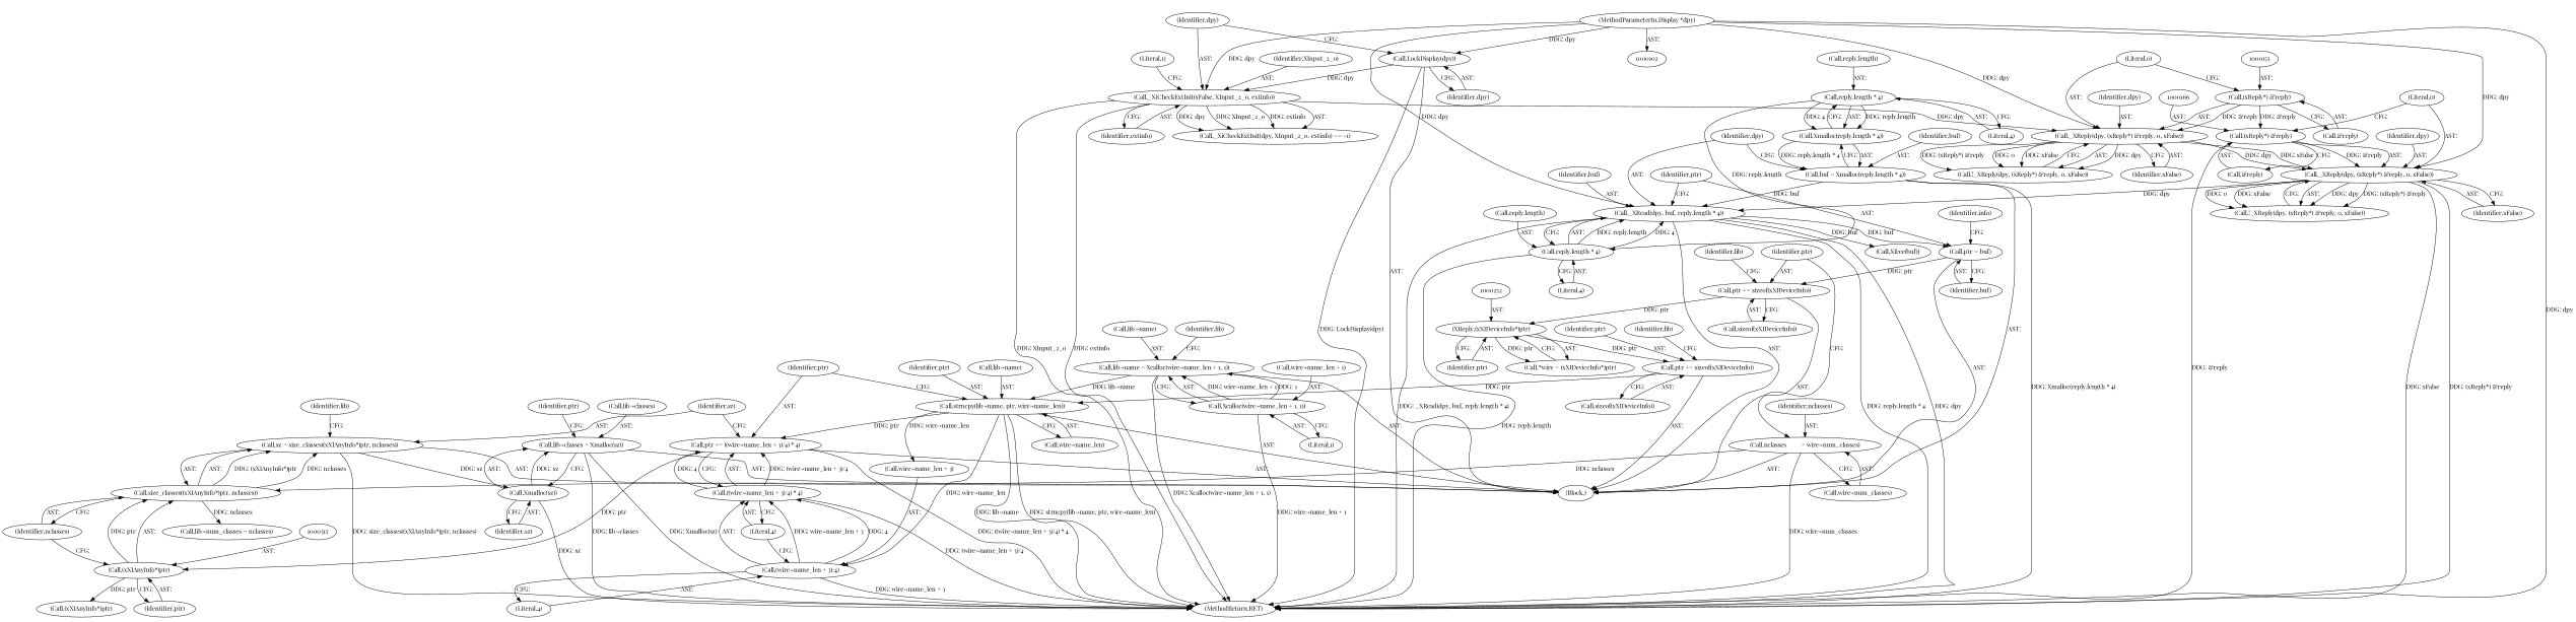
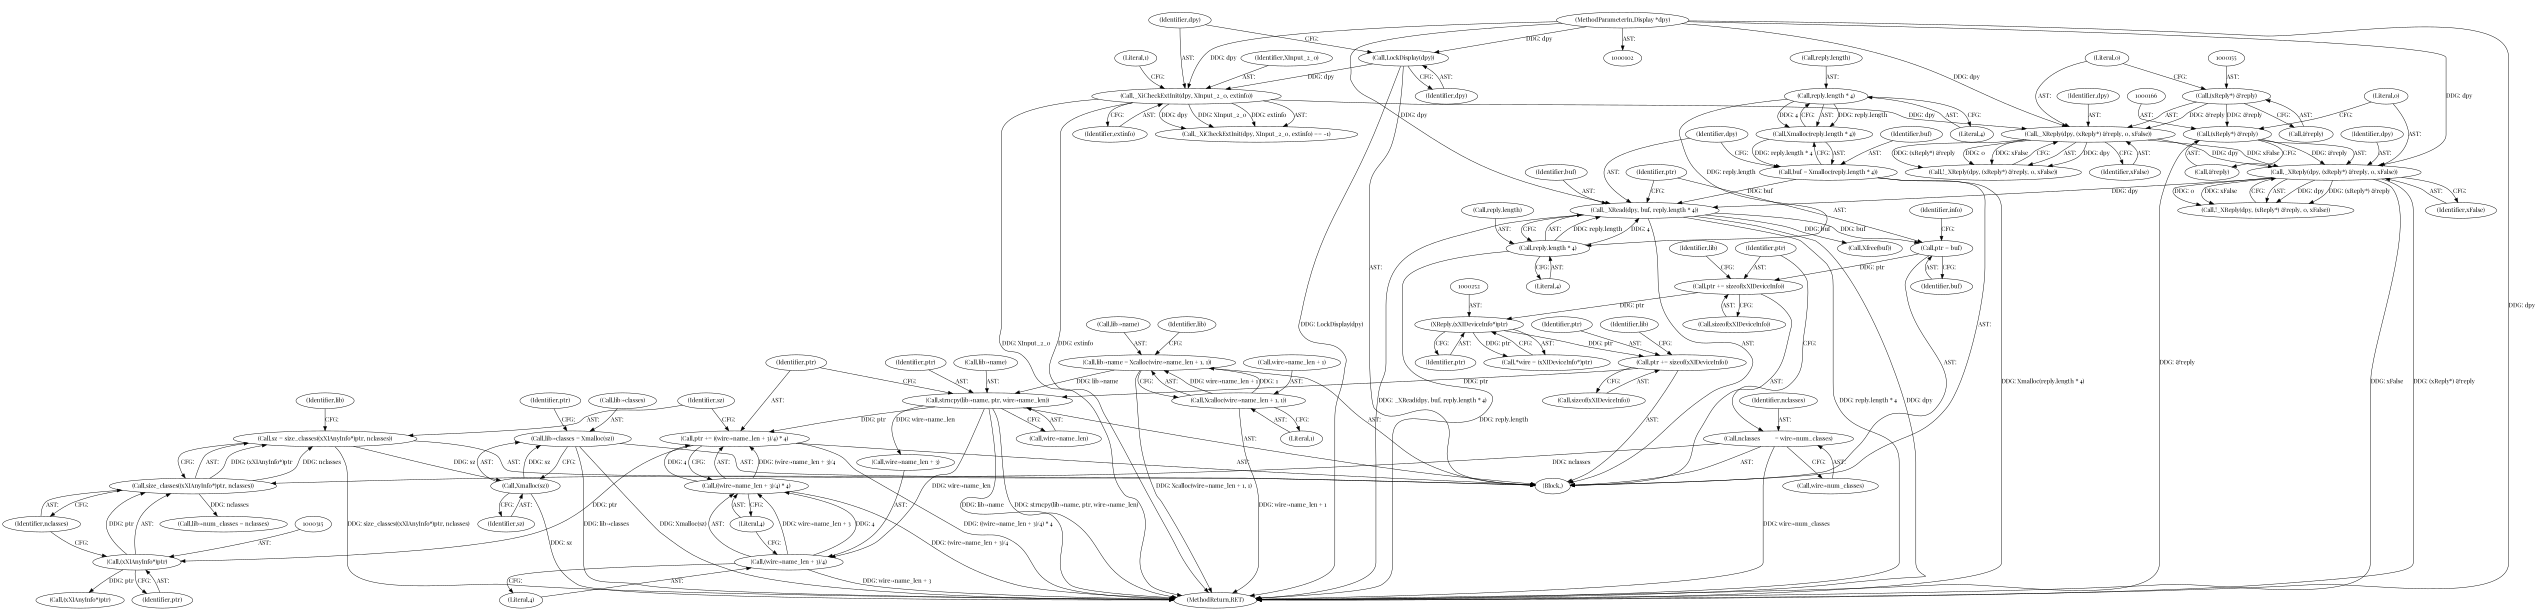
  digraph {
    fontname="Playfair Display"
    node [fontname="Playfair Display"]
    edge [fontname="Playfair Display"]
    n1 [label="(Call,lib->classes = Xmalloc(sz))"]
    n2 [label="(Call,Xmalloc(sz))"]
    n3 [label="(Block,)"]
    n4 [label="(MethodReturn,RET)"]
    n5 [label="(Identifier,sz)"]
    n6 [label="(Call,sz = size_classes((xXIAnyInfo*)ptr, nclasses))"]
    n7 [label="(Call,size_classes((xXIAnyInfo*)ptr, nclasses))"]
    n8 [label="(Call,lib->num_classes = nclasses)"]
    n9 [label="(Identifier,nclasses)"]
    n10 [label="(Call,(xXIAnyInfo*)ptr)"]
    n11 [label="(Identifier,ptr)"]
    n12 [label="(Call,(xXIAnyInfo*)ptr)"]
    n13 [label="(Call,ptr += ((wire->name_len + 3)/4) * 4)"]
    n14 [label="(Call,((wire->name_len + 3)/4) * 4)"]
    n15 [label="(Literal,4)"]
    n16 [label="(Call,(wire->name_len + 3)/4)"]
    n17 [label="(Literal,4)"]
    n18 [label="(Call,strncpy(lib->name, ptr, wire->name_len))"]
    n19 [label="(Call,wire->name_len)"]
    n20 [label="(Call,wire->name_len + 3)"]
    n21 [label="(Call,lib->name = Xcalloc(wire->name_len + 1, 1))"]
    n22 [label="(Call,Xcalloc(wire->name_len + 1, 1))"]
    n23 [label="(Literal,1)"]
    n24 [label="(Call,ptr += sizeof(xXIDeviceInfo))"]
    n25 [label="(Call,sizeof(xXIDeviceInfo))"]
    n26 [label="(XReply,(xXIDeviceInfo*)ptr)"]
    n27 [label="(Call,*wire = (xXIDeviceInfo*)ptr)"]
    n28 [label="(Identifier,ptr)"]
    n29 [label="(Call,ptr += sizeof(xXIDeviceInfo))"]
    n30 [label="(Call,sizeof(xXIDeviceInfo))"]
    n31 [label="(Call,ptr = buf)"]
    n32 [label="(Identifier,buf)"]
    n33 [label="(Call,_XRead(dpy, buf, reply.length * 4))"]
    n34 [label="(Call,reply.length * 4)"]
    n35 [label="(Call,Xfree(buf))"]
    n36 [label="(Literal,4)"]
    n37 [label="(Call,_XReply(dpy, (xReply*) &reply, 0, xFalse))"]
    n38 [label="(Call,!_XReply(dpy, (xReply*) &reply, 0, xFalse))"]
    n39 [label="(Identifier,xFalse)"]
    n40 [label="(Call,_XReply(dpy, (xReply*) &reply, 0, xFalse))"]
    n41 [label="(Call,!_XReply(dpy, (xReply*) &reply, 0, xFalse))"]
    n42 [label="(Identifier,xFalse)"]
-   n43 [label="(Call,_XiCheckExtInit(xFalse, XInput_2_0, extinfo))"]
+   n43 [label="(Call,_XiCheckExtInit(dpy, XInput_2_0, extinfo))"]
    n44 [label="(Identifier,extinfo)"]
    n45 [label="(Call,_XiCheckExtInit(dpy, XInput_2_0, extinfo) == -1)"]
    n46 [label="(Call,LockDisplay(dpy))"]
    n47 [label="(Identifier,dpy)"]
    n48 [label="(MethodParameterIn,Display *dpy)"]
    1000102
    n50 [label="(Call,(xReply*) &reply)"]
    n51 [label="(Call,(xReply*) &reply)"]
    n52 [label="(Call,&reply)"]
    n53 [label="(Call,&reply)"]
    n54 [label="(Call,buf = Xmalloc(reply.length * 4))"]
    n55 [label="(Call,Xmalloc(reply.length * 4))"]
    n56 [label="(Call,reply.length * 4)"]
    n57 [label="(Literal,4)"]
    n58 [label="(Call,nclasses         = wire->num_classes)"]
    n59 [label="(Call,wire->num_classes)"]
    n60 [label="(Identifier,lib)"]
    n61 [label="(Identifier,nclasses)"]
    n62 [label="(Identifier,ptr)"]
    n63 [label="(Identifier,dpy)"]
    n64 [label="(Identifier,dpy)"]
    n65 [label="(Identifier,info)"]
    n66 [label="(Identifier,sz)"]
    n67 [label="(Identifier,buf)"]
    n68 [label="(Call,lib->name)"]
    n69 [label="(Identifier,dpy)"]
    n70 [label="(Literal,1)"]
    n71 [label="(Call,reply.length)"]
    n72 [label="(Identifier,ptr)"]
    n73 [label="(Call,lib->name)"]
    n74 [label="(Identifier,ptr)"]
    n75 [label="(Identifier,dpy)"]
    n76 [label="(Identifier,lib)"]
    n77 [label="(Literal,0)"]
    n78 [label="(Call,lib->classes)"]
    n79 [label="(Literal,0)"]
    n80 [label="(Identifier,XInput_2_0)"]
    n81 [label="(Identifier,lib)"]
    n82 [label="(Identifier,ptr)"]
    n83 [label="(Identifier,ptr)"]
    n84 [label="(Identifier,lib)"]
    n85 [label="(Identifier,ptr)"]
    n86 [label="(Call,wire->name_len + 1)"]
    n87 [label="(Call,reply.length)"]
    n88 [label="(Identifier,buf)"]
    1000315
    1000252
    1000155
    1000166
    n1 -> n2 [label="CFG: "]
    n1 -> n3 [label="AST: "]
    n1 -> n4 [label="DDG: lib->classes"]
    n1 -> n4 [label="DDG: Xmalloc(sz)"]
    n2 -> n1 [label="AST: "]
    n2 -> n1 [label="DDG: sz"]
    n2 -> n4 [label="DDG: sz"]
    n2 -> n5 [label="CFG: "]
    n5 -> n2 [label="AST: "]
    n6 -> n2 [label="DDG: sz"]
    n6 -> n3 [label="AST: "]
    n6 -> n4 [label="DDG: size_classes((xXIAnyInfo*)ptr, nclasses)"]
-   n6 -> n7 [label="AST: "]
+   n6 -> n7 [label="CFG: "]
    n7 -> n6 [label="AST: "]
    n7 -> n6 [label="DDG: (xXIAnyInfo*)ptr"]
    n7 -> n6 [label="DDG: nclasses"]
    n7 -> n8 [label="DDG: nclasses"]
    n7 -> n9 [label="CFG: "]
    n9 -> n7 [label="AST: "]
    n9 -> n10 [label="CFG: "]
    n10 -> n7 [label="AST: "]
    n10 -> n7 [label="DDG: ptr"]
    n10 -> n11 [label="CFG: "]
    n10 -> n12 [label="DDG: ptr"]
    n11 -> n10 [label="AST: "]
    n13 -> n3 [label="AST: "]
    n13 -> n4 [label="DDG: ((wire->name_len + 3)/4) * 4"]
    n13 -> n10 [label="DDG: ptr"]
    n13 -> n14 [label="CFG: "]
    n14 -> n4 [label="DDG: (wire->name_len + 3)/4"]
    n14 -> n13 [label="AST: "]
    n14 -> n13 [label="DDG: (wire->name_len + 3)/4"]
    n14 -> n13 [label="DDG: 4"]
    n14 -> n15 [label="CFG: "]
    n15 -> n14 [label="AST: "]
    n15 -> n16 [label="CFG: "]
    n16 -> n4 [label="DDG: wire->name_len + 3"]
    n16 -> n14 [label="AST: "]
    n16 -> n14 [label="DDG: wire->name_len + 3"]
    n16 -> n14 [label="DDG: 4"]
    n16 -> n17 [label="CFG: "]
    n17 -> n16 [label="AST: "]
    n18 -> n3 [label="AST: "]
    n18 -> n4 [label="DDG: lib->name"]
    n18 -> n4 [label="DDG: strncpy(lib->name, ptr, wire->name_len)"]
    n18 -> n13 [label="DDG: ptr"]
    n18 -> n16 [label="DDG: wire->name_len"]
    n18 -> n19 [label="CFG: "]
    n18 -> n20 [label="DDG: wire->name_len"]
    n19 -> n18 [label="AST: "]
    n20 -> n16 [label="AST: "]
    n21 -> n3 [label="AST: "]
    n21 -> n4 [label="DDG: Xcalloc(wire->name_len + 1, 1)"]
    n21 -> n18 [label="DDG: lib->name"]
    n21 -> n22 [label="CFG: "]
    n22 -> n4 [label="DDG: wire->name_len + 1"]
    n22 -> n21 [label="AST: "]
    n22 -> n21 [label="DDG: wire->name_len + 1"]
    n22 -> n21 [label="DDG: 1"]
    n22 -> n23 [label="CFG: "]
    n23 -> n22 [label="AST: "]
    n24 -> n3 [label="AST: "]
    n24 -> n18 [label="DDG: ptr"]
    n24 -> n25 [label="CFG: "]
    n25 -> n24 [label="AST: "]
    n26 -> n24 [label="DDG: ptr"]
    n26 -> n27 [label="AST: "]
    n26 -> n27 [label="DDG: ptr"]
    n26 -> n28 [label="CFG: "]
    n27 -> n26 [label="CFG: "]
    n28 -> n26 [label="AST: "]
    n29 -> n3 [label="AST: "]
    n29 -> n26 [label="DDG: ptr"]
    n29 -> n30 [label="CFG: "]
    n30 -> n29 [label="AST: "]
    n31 -> n3 [label="AST: "]
    n31 -> n29 [label="DDG: ptr"]
    n31 -> n32 [label="CFG: "]
    n32 -> n31 [label="AST: "]
    n33 -> n3 [label="AST: "]
    n33 -> n4 [label="DDG: _XRead(dpy, buf, reply.length * 4)"]
    n33 -> n4 [label="DDG: reply.length * 4"]
    n33 -> n4 [label="DDG: dpy"]
    n33 -> n31 [label="DDG: buf"]
    n33 -> n34 [label="CFG: "]
    n33 -> n35 [label="DDG: buf"]
    n34 -> n4 [label="DDG: reply.length"]
    n34 -> n33 [label="AST: "]
    n34 -> n33 [label="DDG: reply.length"]
    n34 -> n33 [label="DDG: 4"]
    n34 -> n36 [label="CFG: "]
    n36 -> n34 [label="AST: "]
    n37 -> n4 [label="DDG: xFalse"]
    n37 -> n4 [label="DDG: (xReply*) &reply"]
    n37 -> n33 [label="DDG: dpy"]
    n37 -> n38 [label="AST: "]
    n37 -> n38 [label="DDG: dpy"]
    n37 -> n38 [label="DDG: (xReply*) &reply"]
    n37 -> n38 [label="DDG: 0"]
    n37 -> n38 [label="DDG: xFalse"]
    n37 -> n39 [label="CFG: "]
    n38 -> n37 [label="CFG: "]
    n39 -> n37 [label="AST: "]
    n40 -> n37 [label="DDG: dpy"]
    n40 -> n37 [label="DDG: xFalse"]
    n40 -> n41 [label="AST: "]
    n40 -> n41 [label="DDG: dpy"]
    n40 -> n41 [label="DDG: (xReply*) &reply"]
    n40 -> n41 [label="DDG: 0"]
    n40 -> n41 [label="DDG: xFalse"]
    n40 -> n42 [label="CFG: "]
    n41 -> n40 [label="CFG: "]
    n42 -> n40 [label="AST: "]
    n43 -> n4 [label="DDG: XInput_2_0"]
    n43 -> n4 [label="DDG: extinfo"]
    n43 -> n40 [label="DDG: dpy"]
    n43 -> n44 [label="CFG: "]
    n43 -> n45 [label="AST: "]
    n43 -> n45 [label="DDG: dpy"]
    n43 -> n45 [label="DDG: XInput_2_0"]
    n43 -> n45 [label="DDG: extinfo"]
    n44 -> n43 [label="AST: "]
    n46 -> n3 [label="AST: "]
    n46 -> n4 [label="DDG: LockDisplay(dpy)"]
    n46 -> n43 [label="DDG: dpy"]
    n46 -> n47 [label="CFG: "]
    n47 -> n46 [label="AST: "]
    n48 -> n4 [label="DDG: dpy"]
    n48 -> n33 [label="DDG: dpy"]
    n48 -> n37 [label="DDG: dpy"]
    n48 -> n40 [label="DDG: dpy"]
    n48 -> n43 [label="DDG: dpy"]
    n48 -> n46 [label="DDG: dpy"]
    n48 -> 1000102 [label="AST: "]
    n50 -> n40 [label="AST: "]
    n50 -> n40 [label="DDG: &reply"]
    n50 -> n51 [label="DDG: &reply"]
    n50 -> n52 [label="CFG: "]
    n51 -> n4 [label="DDG: &reply"]
    n51 -> n37 [label="AST: "]
    n51 -> n37 [label="DDG: &reply"]
    n51 -> n53 [label="CFG: "]
    n52 -> n50 [label="AST: "]
    n53 -> n51 [label="AST: "]
    n54 -> n3 [label="AST: "]
    n54 -> n4 [label="DDG: Xmalloc(reply.length * 4)"]
    n54 -> n33 [label="DDG: buf"]
    n54 -> n55 [label="CFG: "]
    n55 -> n54 [label="AST: "]
    n55 -> n54 [label="DDG: reply.length * 4"]
    n55 -> n56 [label="CFG: "]
    n56 -> n34 [label="DDG: reply.length"]
    n56 -> n55 [label="AST: "]
    n56 -> n55 [label="DDG: reply.length"]
    n56 -> n55 [label="DDG: 4"]
    n56 -> n57 [label="CFG: "]
    n57 -> n56 [label="AST: "]
    n58 -> n3 [label="AST: "]
    n58 -> n4 [label="DDG: wire->num_classes"]
    n58 -> n7 [label="DDG: nclasses"]
    n58 -> n59 [label="CFG: "]
    n59 -> n58 [label="AST: "]
    n60 -> n29 [label="CFG: "]
    n61 -> n58 [label="AST: "]
    n62 -> n18 [label="AST: "]
    n63 -> n33 [label="AST: "]
    n63 -> n54 [label="CFG: "]
    n64 -> n43 [label="AST: "]
    n64 -> n46 [label="CFG: "]
    n65 -> n31 [label="CFG: "]
    n66 -> n6 [label="AST: "]
    n66 -> n13 [label="CFG: "]
    n67 -> n54 [label="AST: "]
    n68 -> n21 [label="AST: "]
    n69 -> n37 [label="AST: "]
    n70 -> n43 [label="CFG: "]
    n71 -> n56 [label="AST: "]
    n72 -> n1 [label="CFG: "]
    n73 -> n18 [label="AST: "]
    n74 -> n24 [label="AST: "]
    n75 -> n40 [label="AST: "]
    n76 -> n24 [label="CFG: "]
    n77 -> n37 [label="AST: "]
    n77 -> n51 [label="CFG: "]
    n78 -> n1 [label="AST: "]
    n79 -> n40 [label="AST: "]
    n79 -> n50 [label="CFG: "]
    n80 -> n43 [label="AST: "]
    n81 -> n21 [label="CFG: "]
    n82 -> n31 [label="AST: "]
    n82 -> n33 [label="CFG: "]
    n83 -> n13 [label="AST: "]
    n83 -> n18 [label="CFG: "]
    n84 -> n6 [label="CFG: "]
    n85 -> n29 [label="AST: "]
    n85 -> n58 [label="CFG: "]
    n86 -> n22 [label="AST: "]
    n87 -> n34 [label="AST: "]
    n88 -> n33 [label="AST: "]
    1000315 -> n10 [label="AST: "]
    1000252 -> n26 [label="AST: "]
    1000155 -> n50 [label="AST: "]
    1000166 -> n51 [label="AST: "]
  }
